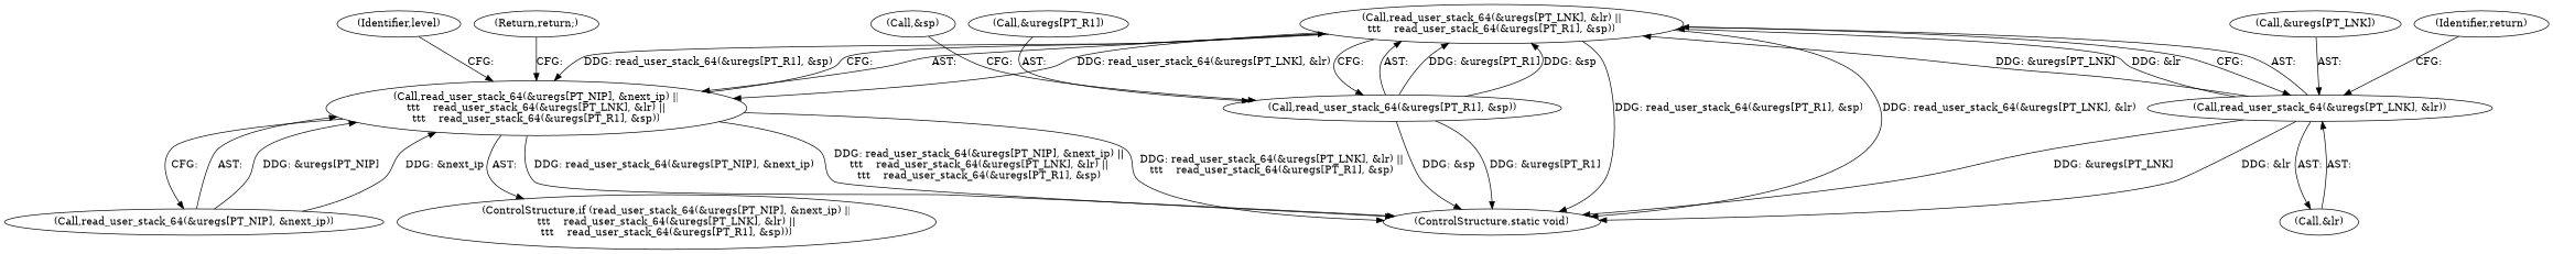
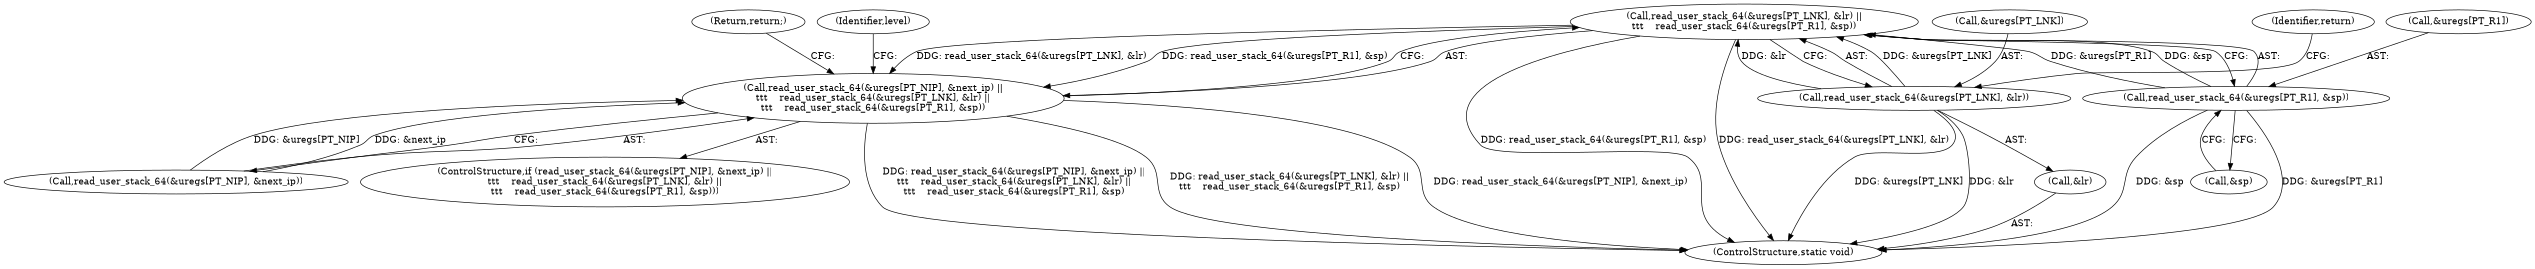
  digraph {
    n1 [label="(Call,read_user_stack_64(&uregs[PT_LNK], &lr) ||\n\t\t\t    read_user_stack_64(&uregs[PT_R1], &sp))"]
    n2 [label="(Call,read_user_stack_64(&uregs[PT_LNK], &lr))"]
    n3 [label="(Call,read_user_stack_64(&uregs[PT_R1], &sp))"]
    n4 [label="(Call,read_user_stack_64(&uregs[PT_NIP], &next_ip) ||\n\t\t\t    read_user_stack_64(&uregs[PT_LNK], &lr) ||\n\t\t\t    read_user_stack_64(&uregs[PT_R1], &sp))"]
    n5 [label="(ControlStructure,static void)"]
    n6 [label="(Call,&lr)"]
    n7 [label="(Call,&sp)"]
    n8 [label="(Call,read_user_stack_64(&uregs[PT_NIP], &next_ip))"]
    n9 [label="(ControlStructure,if (read_user_stack_64(&uregs[PT_NIP], &next_ip) ||\n\t\t\t    read_user_stack_64(&uregs[PT_LNK], &lr) ||\n\t\t\t    read_user_stack_64(&uregs[PT_R1], &sp)))"]
    n10 [label="(Call,&uregs[PT_LNK])"]
    n11 [label="(Identifier,level)"]
    n12 [label="(Return,return;)"]
    n13 [label="(Call,&uregs[PT_R1])"]
    n14 [label="(Identifier,return)"]
    n1 -> n2 [label="CFG: "]
    n1 -> n3 [label="CFG: "]
    n1 -> n4 [label="AST: "]
    n1 -> n4 [label="DDG: read_user_stack_64(&uregs[PT_LNK], &lr)"]
    n1 -> n4 [label="DDG: read_user_stack_64(&uregs[PT_R1], &sp)"]
    n1 -> n5 [label="DDG: read_user_stack_64(&uregs[PT_R1], &sp)"]
    n1 -> n5 [label="DDG: read_user_stack_64(&uregs[PT_LNK], &lr)"]
    n2 -> n1 [label="AST: "]
    n2 -> n1 [label="DDG: &uregs[PT_LNK]"]
    n2 -> n1 [label="DDG: &lr"]
    n2 -> n5 [label="DDG: &uregs[PT_LNK]"]
    n2 -> n5 [label="DDG: &lr"]
    n2 -> n6 [label="AST: "]
    n3 -> n1 [label="AST: "]
    n3 -> n1 [label="DDG: &uregs[PT_R1]"]
    n3 -> n1 [label="DDG: &sp"]
    n3 -> n5 [label="DDG: &sp"]
    n3 -> n5 [label="DDG: &uregs[PT_R1]"]
+   n3 -> n7 [label="CFG: "]
    n4 -> n1 [label="CFG: "]
    n4 -> n5 [label="DDG: read_user_stack_64(&uregs[PT_NIP], &next_ip) ||\n\t\t\t    read_user_stack_64(&uregs[PT_LNK], &lr) ||\n\t\t\t    read_user_stack_64(&uregs[PT_R1], &sp)"]
    n4 -> n5 [label="DDG: read_user_stack_64(&uregs[PT_LNK], &lr) ||\n\t\t\t    read_user_stack_64(&uregs[PT_R1], &sp)"]
    n4 -> n5 [label="DDG: read_user_stack_64(&uregs[PT_NIP], &next_ip)"]
    n4 -> n8 [label="CFG: "]
    n4 -> n9 [label="AST: "]
-   n6 -> n2 [label="AST: "]
+   n6 -> n5 [label="AST: "]
    n7 -> n3 [label="CFG: "]
    n8 -> n4 [label="AST: "]
    n8 -> n4 [label="DDG: &uregs[PT_NIP]"]
    n8 -> n4 [label="DDG: &next_ip"]
    n10 -> n2 [label="AST: "]
    n11 -> n4 [label="CFG: "]
    n12 -> n4 [label="CFG: "]
    n13 -> n3 [label="AST: "]
    n14 -> n2 [label="CFG: "]
  }
